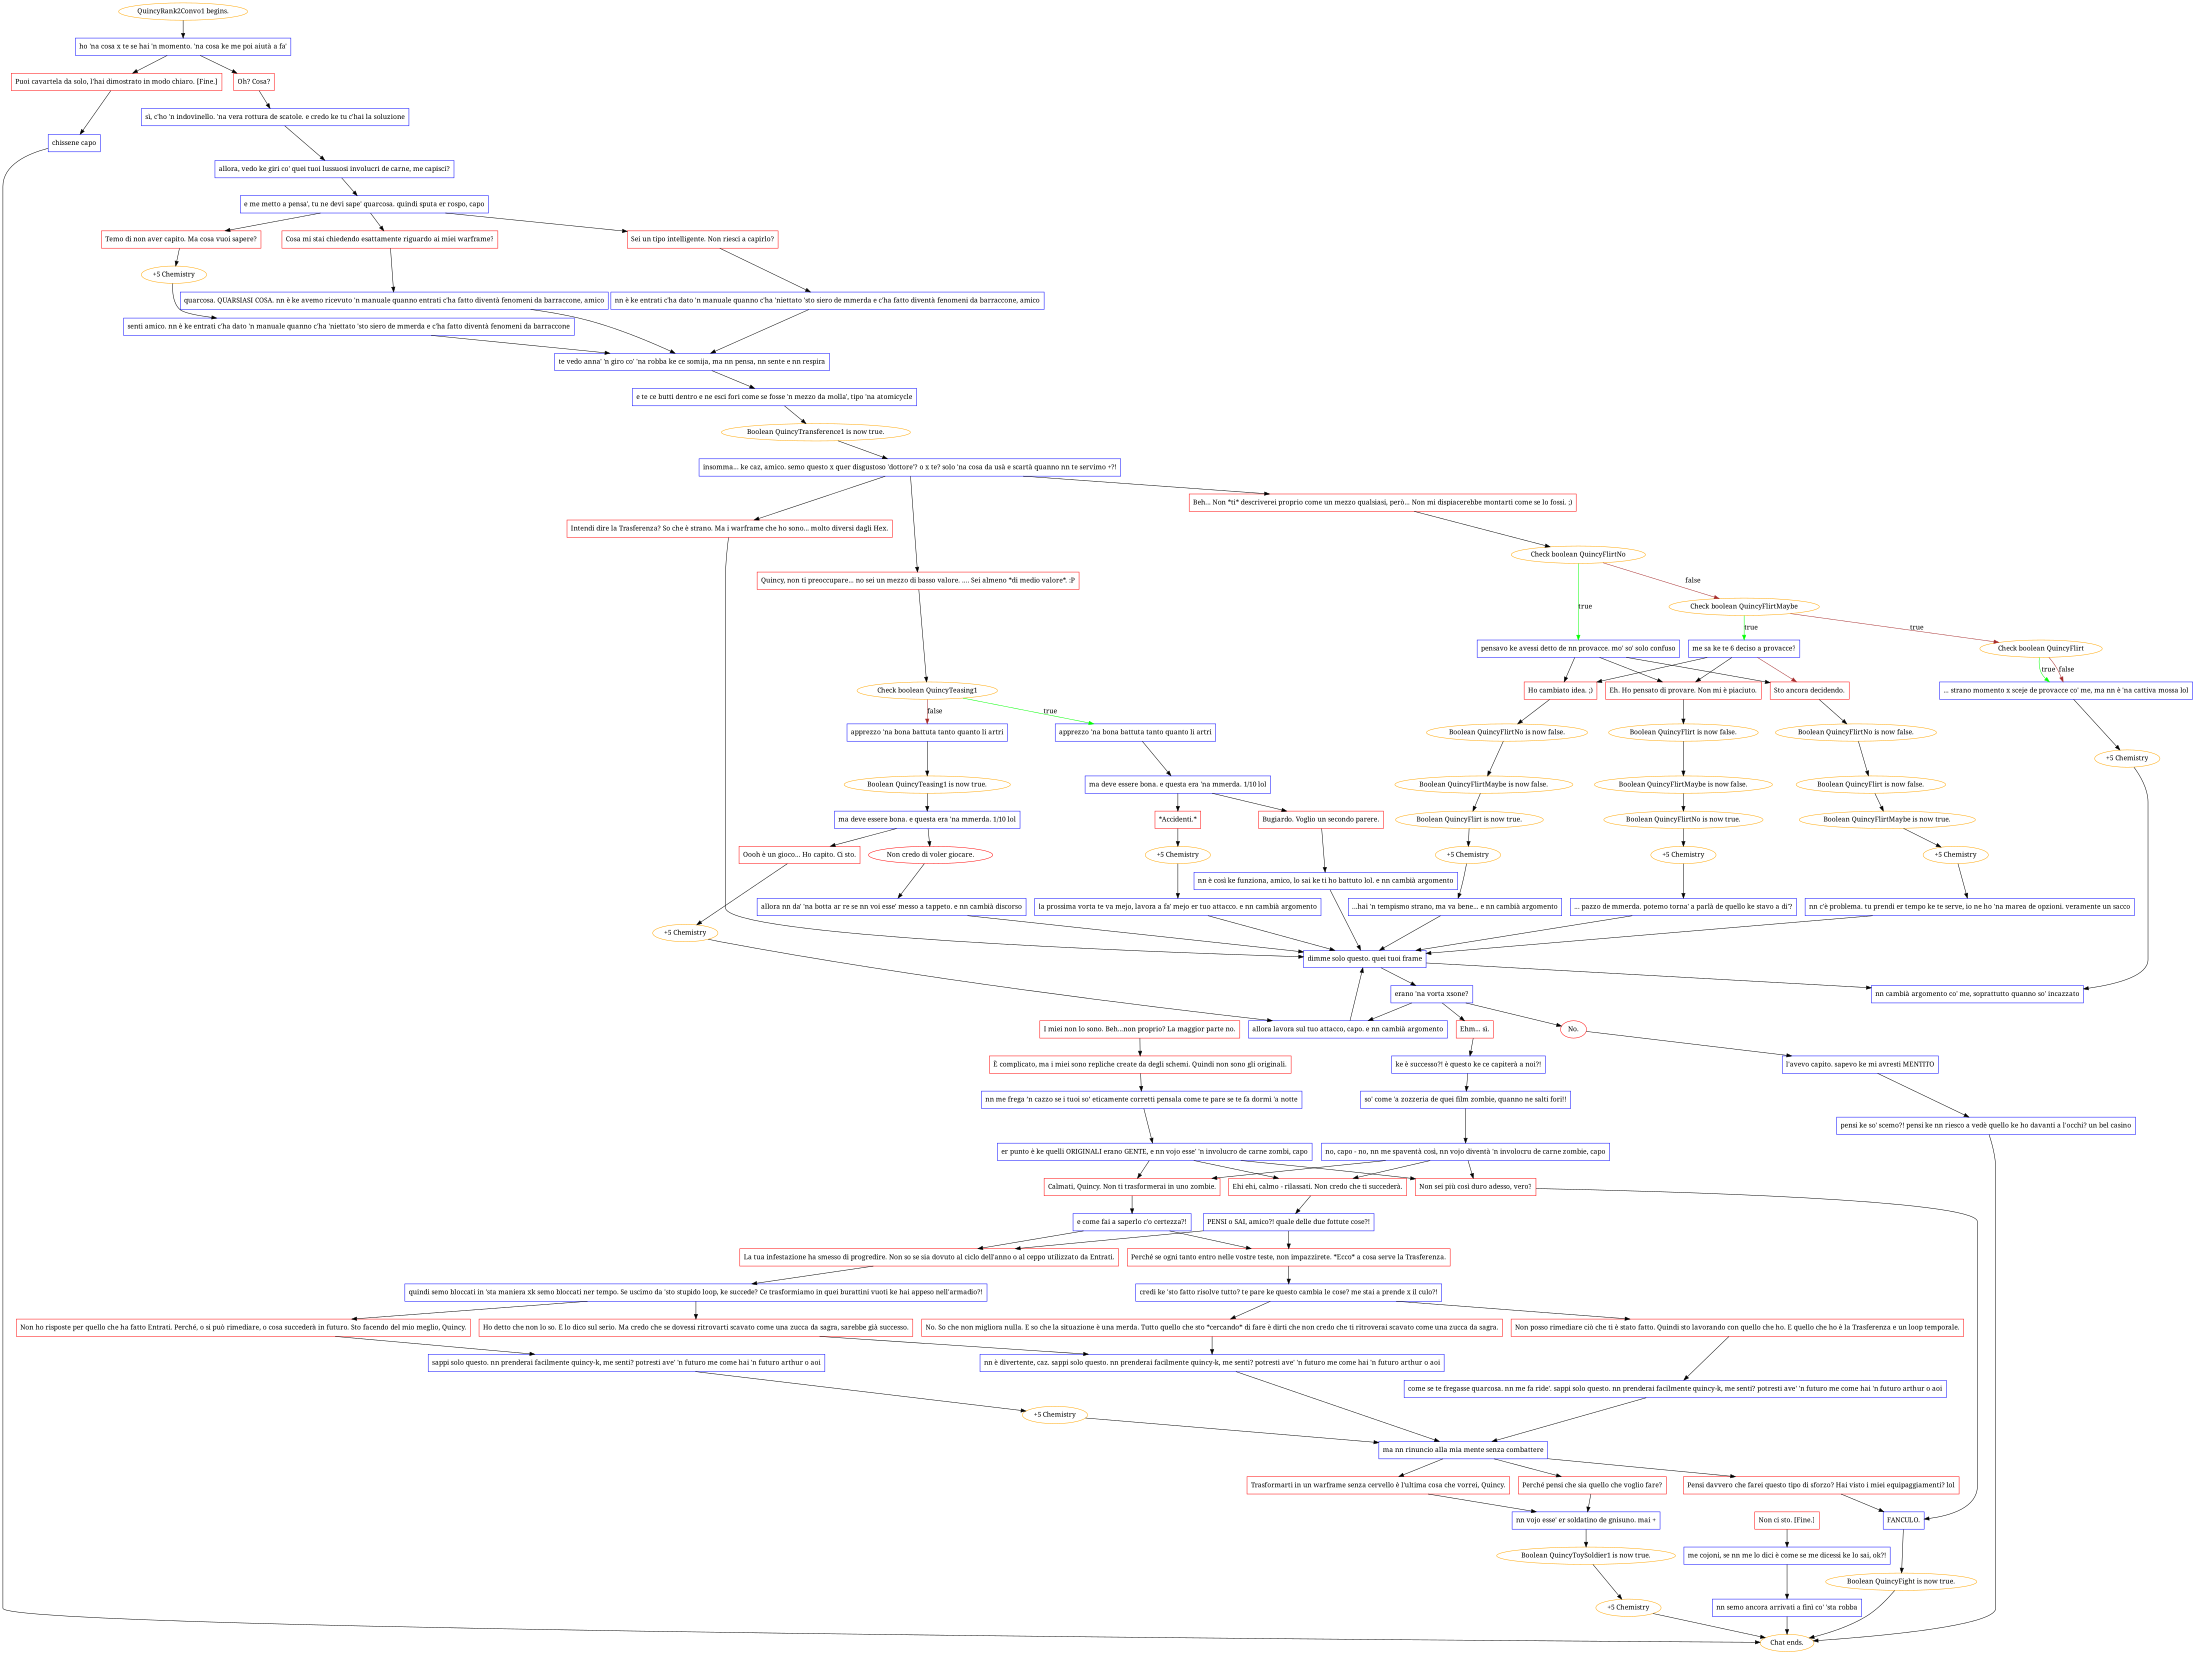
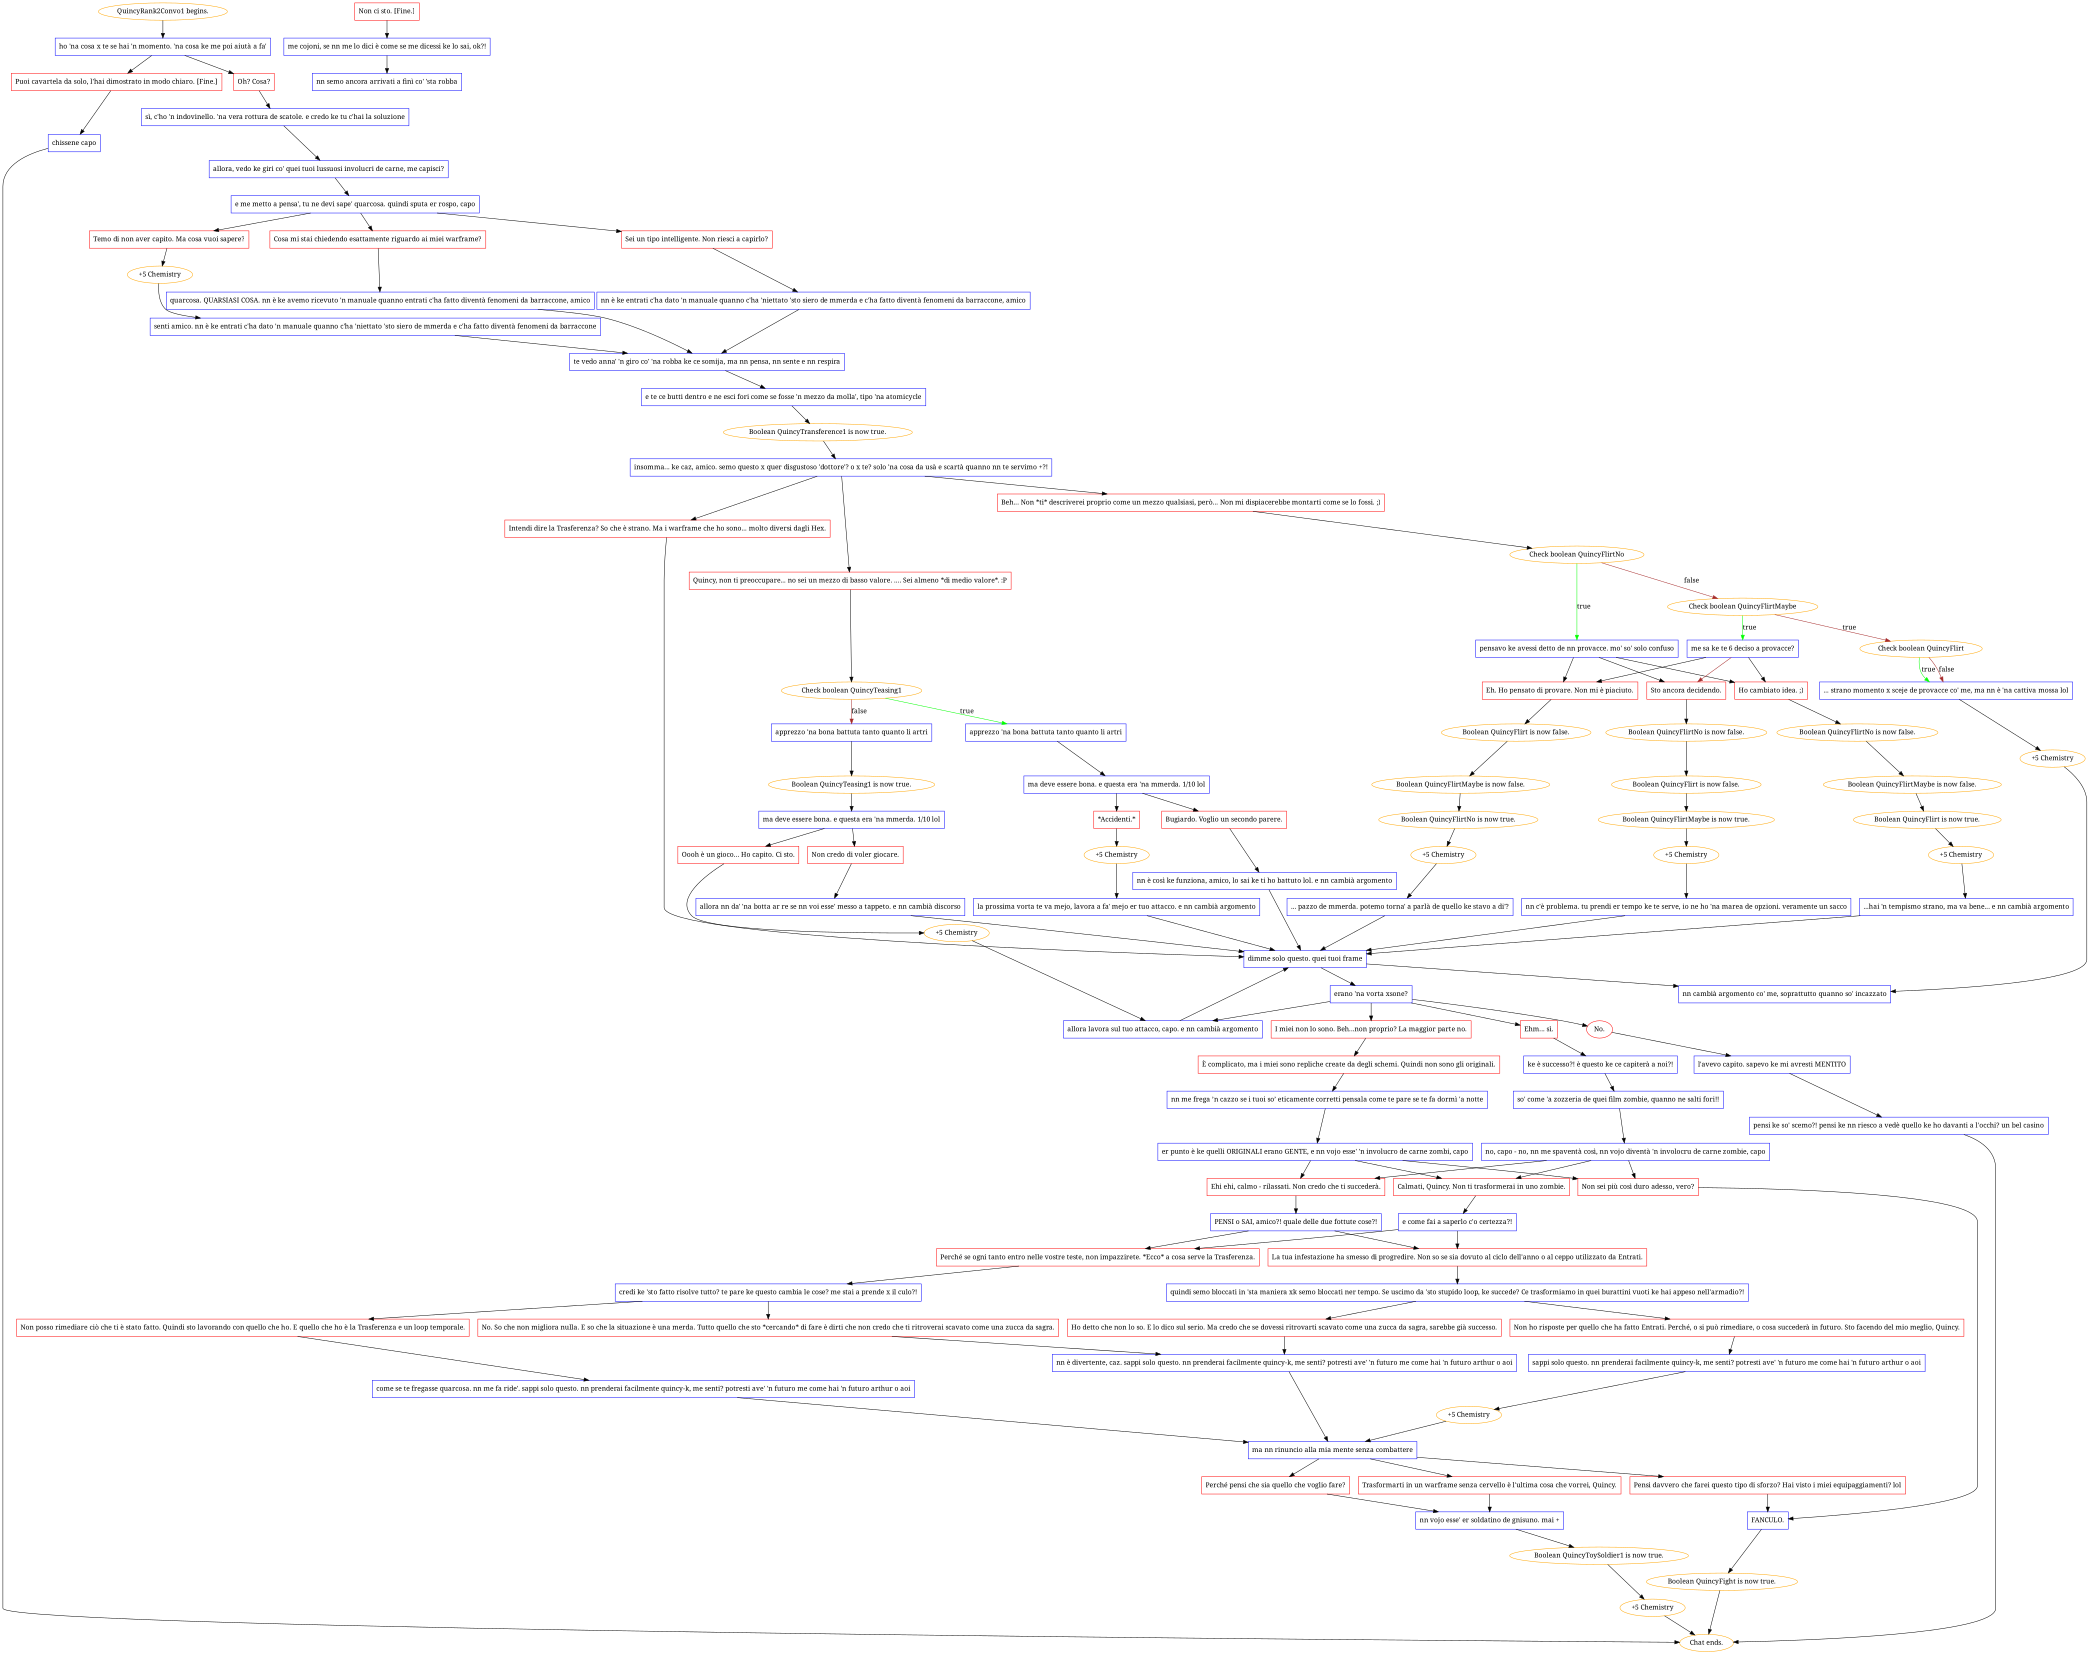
  digraph {
    fontname="Noto Serif"
    node [color=blue fontname="Noto Serif" shape=box]
    edge [fontname="Noto Serif"]
    "QuincyRank2Convo1 begins." [color=orange shape=""]
    n2 [label="ho 'na cosa x te se hai 'n momento. 'na cosa ke me poi aiutà a fa'"]
    n3 [color=red label="Oh? Cosa?"]
    n4 [color=red label="Puoi cavartela da solo, l'hai dimostrato in modo chiaro. [Fine.]"]
    n5 [label="sì, c'ho 'n indovinello. 'na vera rottura de scatole. e credo ke tu c'hai la soluzione"]
    n6 [label="chissene capo"]
    n7 [label="allora, vedo ke giri co' quei tuoi lussuosi involucri de carne, me capisci?"]
    "Chat ends." [color=orange shape=""]
    n9 [label="e me metto a pensa', tu ne devi sape' quarcosa. quindi sputa er rospo, capo"]
    n10 [color=red label="Cosa mi stai chiedendo esattamente riguardo ai miei warframe?"]
    n11 [color=red label="Temo di non aver capito. Ma cosa vuoi sapere?"]
    n12 [color=red label="Sei un tipo intelligente. Non riesci a capirlo?"]
    n13 [label="quarcosa. QUARSIASI COSA. nn è ke avemo ricevuto 'n manuale quanno entrati c'ha fatto diventà fenomeni da barraccone, amico"]
    n14 [color=orange label="+5 Chemistry" shape=""]
    n15 [label="nn è ke entrati c'ha dato 'n manuale quanno c'ha 'niettato 'sto siero de mmerda e c'ha fatto diventà fenomeni da barraccone, amico"]
    n16 [label="te vedo anna' 'n giro co' 'na robba ke ce somija, ma nn pensa, nn sente e nn respira"]
    n17 [label="senti amico. nn è ke entrati c'ha dato 'n manuale quanno c'ha 'niettato 'sto siero de mmerda e c'ha fatto diventà fenomeni da barraccone"]
    n18 [label="e te ce butti dentro e ne esci fori come se fosse 'n mezzo da molla', tipo 'na atomicycle"]
    n19 [color=orange label="Boolean QuincyTransference1 is now true." shape=""]
    n20 [label="insomma... ke caz, amico. semo questo x quer disgustoso 'dottore'? o x te? solo 'na cosa da usà e scartà quanno nn te servimo +?!"]
    n21 [color=red label="Intendi dire la Trasferenza? So che è strano. Ma i warframe che ho sono... molto diversi dagli Hex."]
    n22 [color=red label="Quincy, non ti preoccupare... no sei un mezzo di basso valore. .... Sei almeno *di medio valore*. :P"]
    n23 [color=red label="Beh... Non *ti* descriverei proprio come un mezzo qualsiasi, però... Non mi dispiacerebbe montarti come se lo fossi. ;)"]
    n24 [label="dimme solo questo. quei tuoi frame"]
    n25 [color=orange label="Check boolean QuincyTeasing1" shape=""]
    n26 [color=orange label="Check boolean QuincyFlirtNo" shape=""]
    n27 [label="erano 'na vorta xsone?"]
    n28 [label="nn cambià argomento co' me, soprattutto quanno so' incazzato"]
    n29 [label="apprezzo 'na bona battuta tanto quanto li artri"]
    n30 [label="apprezzo 'na bona battuta tanto quanto li artri"]
    n31 [label="pensavo ke avessi detto de nn provacce. mo' so' solo confuso"]
    n32 [color=orange label="Check boolean QuincyFlirtMaybe" shape=""]
    n33 [color=red label="Ehm... sì."]
    n34 [color=red label="I miei non lo sono. Beh...non proprio? La maggior parte no."]
    n35 [color=red label="No." shape=ellipse]
    n36 [label="allora lavora sul tuo attacco, capo. e nn cambià argomento"]
    n37 [label="ma deve essere bona. e questa era 'na mmerda. 1/10 lol"]
    n38 [color=orange label="Boolean QuincyTeasing1 is now true." shape=""]
    n39 [color=red label="Ho cambiato idea. ;)"]
    n40 [color=red label="Eh. Ho pensato di provare. Non mi è piaciuto."]
    n41 [color=red label="Sto ancora decidendo."]
    n42 [label="me sa ke te 6 deciso a provacce?"]
    n43 [color=orange label="Check boolean QuincyFlirt" shape=""]
    n44 [label="ke è successo?! è questo ke ce capiterà a noi?!"]
    n45 [color=red label="È complicato, ma i miei sono repliche create da degli schemi. Quindi non sono gli originali."]
    n46 [label="l'avevo capito. sapevo ke mi avresti MENTITO"]
    n47 [color=red label="Non ci sto. [Fine.]"]
    n48 [label="me cojoni, se nn me lo dici è come se me dicessi ke lo sai, ok?!"]
    n49 [color=red label="*Accidenti.*"]
    n50 [color=red label="Bugiardo. Voglio un secondo parere."]
    n51 [label="ma deve essere bona. e questa era 'na mmerda. 1/10 lol"]
    n52 [color=orange label="Boolean QuincyFlirtNo is now false." shape=""]
    n53 [color=orange label="Boolean QuincyFlirt is now false." shape=""]
    n54 [color=orange label="Boolean QuincyFlirtNo is now false." shape=""]
    n55 [label="... strano momento x sceje de provacce co' me, ma nn è 'na cattiva mossa lol"]
    n56 [label="so' come 'a zozzeria de quei film zombie, quanno ne salti fori!!"]
    n57 [label="nn me frega ’n cazzo se i tuoi so’ eticamente corretti pensala come te pare se te fa dormì 'a notte"]
    n58 [label="pensi ke so' scemo?! pensi ke nn riesco a vedè quello ke ho davanti a l'occhi? un bel casino"]
    n59 [label="nn semo ancora arrivati a finì co' 'sta robba"]
    n60 [color=orange label="+5 Chemistry" shape=""]
    n61 [label="nn è così ke funziona, amico, lo sai ke ti ho battuto lol. e nn cambià argomento"]
-   n62 [color=red label="Non credo di voler giocare." shape=ellipse]
+   n62 [color=red label="Non credo di voler giocare."]
    n63 [color=red label="Oooh è un gioco... Ho capito. Ci sto."]
    n64 [color=orange label="Boolean QuincyFlirtMaybe is now false." shape=""]
    n65 [color=orange label="Boolean QuincyFlirtMaybe is now false." shape=""]
    n66 [color=orange label="Boolean QuincyFlirt is now false." shape=""]
    n67 [color=orange label="+5 Chemistry" shape=""]
    n68 [label="no, capo - no, nn me spaventà così, nn vojo diventà 'n involocru de carne zombie, capo"]
    n69 [label="er punto è ke quelli ORIGINALI erano GENTE, e nn vojo esse' 'n involucro de carne zombi, capo"]
    n70 [label="la prossima vorta te va mejo, lavora a fa' mejo er tuo attacco. e nn cambià argomento"]
    n71 [label="allora nn da' 'na botta ar re se nn voi esse' messo a tappeto. e nn cambià discorso"]
    n72 [color=orange label="+5 Chemistry" shape=""]
    n73 [color=orange label="Boolean QuincyFlirt is now true." shape=""]
    n74 [color=orange label="Boolean QuincyFlirtNo is now true." shape=""]
    n75 [color=orange label="Boolean QuincyFlirtMaybe is now true." shape=""]
    n76 [color=red label="Ehi ehi, calmo - rilassati. Non credo che ti succederà."]
    n77 [color=red label="Calmati, Quincy. Non ti trasformerai in uno zombie."]
    n78 [color=red label="Non sei più così duro adesso, vero?"]
    n79 [color=orange label="+5 Chemistry" shape=""]
    n80 [color=orange label="+5 Chemistry" shape=""]
    n81 [color=orange label="+5 Chemistry" shape=""]
    n82 [label="PENSI o SAI, amico?! quale delle due fottute cose?!"]
    n83 [label="e come fai a saperlo c'o certezza?!"]
    n84 [label="FANCULO."]
    n85 [label="...hai 'n tempismo strano, ma va bene... e nn cambià argomento"]
    n86 [label="... pazzo de mmerda. potemo torna' a parlà de quello ke stavo a di'?"]
    n87 [label="nn c'è problema. tu prendi er tempo ke te serve, io ne ho 'na marea de opzioni. veramente un sacco"]
    n88 [color=red label="Perché se ogni tanto entro nelle vostre teste, non impazzirete. *Ecco* a cosa serve la Trasferenza."]
    n89 [color=red label="La tua infestazione ha smesso di progredire. Non so se sia dovuto al ciclo dell'anno o al ceppo utilizzato da Entrati."]
    n90 [color=orange label="Boolean QuincyFight is now true." shape=""]
    n91 [label="credi ke 'sto fatto risolve tutto? te pare ke questo cambia le cose? me stai a prende x il culo?!"]
    n92 [label="quindi semo bloccati in 'sta maniera xk semo bloccati ner tempo. Se uscimo da 'sto stupido loop, ke succede? Ce trasformiamo in quei burattini vuoti ke hai appeso nell'armadio?!"]
    n93 [color=red label="No. So che non migliora nulla. E so che la situazione è una merda. Tutto quello che sto *cercando* di fare è dirti che non credo che ti ritroverai scavato come una zucca da sagra."]
    n94 [color=red label="Non posso rimediare ciò che ti è stato fatto. Quindi sto lavorando con quello che ho. E quello che ho è la Trasferenza e un loop temporale."]
    n95 [color=red label="Non ho risposte per quello che ha fatto Entrati. Perché, o si può rimediare, o cosa succederà in futuro. Sto facendo del mio meglio, Quincy."]
    n96 [color=red label="Ho detto che non lo so. E lo dico sul serio. Ma credo che se dovessi ritrovarti scavato come una zucca da sagra, sarebbe già successo."]
    n97 [label="nn è divertente, caz. sappi solo questo. nn prenderai facilmente quincy-k, me senti? potresti ave' 'n futuro me come hai 'n futuro arthur o aoi"]
    n98 [label="come se te fregasse quarcosa. nn me fa ride'. sappi solo questo. nn prenderai facilmente quincy-k, me senti? potresti ave' 'n futuro me come hai 'n futuro arthur o aoi"]
    n99 [label="sappi solo questo. nn prenderai facilmente quincy-k, me senti? potresti ave' 'n futuro me come hai 'n futuro arthur o aoi"]
    n100 [label="ma nn rinuncio alla mia mente senza combattere"]
    n101 [color=orange label="+5 Chemistry" shape=""]
    n102 [color=red label="Trasformarti in un warframe senza cervello è l'ultima cosa che vorrei, Quincy."]
    n103 [color=red label="Perché pensi che sia quello che voglio fare?"]
    n104 [color=red label="Pensi davvero che farei questo tipo di sforzo? Hai visto i miei equipaggiamenti? lol"]
    n105 [label="nn vojo esse' er soldatino de gnisuno. mai +"]
    n106 [color=orange label="Boolean QuincyToySoldier1 is now true." shape=""]
    n107 [color=orange label="+5 Chemistry" shape=""]
    "QuincyRank2Convo1 begins." -> n2
    n2 -> n3
    n2 -> n4
    n3 -> n5
    n4 -> n6
    n5 -> n7
    n6 -> "Chat ends."
    n7 -> n9
    n9 -> n10
    n9 -> n11
    n9 -> n12
    n10 -> n13
    n11 -> n14
    n12 -> n15
    n13 -> n16
    n14 -> n17
    n15 -> n16
    n16 -> n18
    n17 -> n16
    n18 -> n19
    n19 -> n20
    n20 -> n21
    n20 -> n22
    n20 -> n23
    n21 -> n24
    n22 -> n25
    n23 -> n26
    n24 -> n27
    n24 -> n28
    n25 -> n29 [color=green label=true]
    n25 -> n30 [color=brown label=false]
    n26 -> n31 [color=green label=true]
    n26 -> n32 [color=brown label=false]
    n27 -> n33
+   n27 -> n34
    n27 -> n35
    n27 -> n36
    n29 -> n37
    n30 -> n38
    n31 -> n39
    n31 -> n40
    n31 -> n41
    n32 -> n42 [color=green label=true]
    n32 -> n43 [color=brown label=true]
    n33 -> n44
    n34 -> n45
    n35 -> n46
    n36 -> n24
    n37 -> n49
    n37 -> n50
    n38 -> n51
    n39 -> n52
    n40 -> n53
    n41 -> n54
    n42 -> n39
    n42 -> n40
    n42 -> n41 [color=brown]
    n43 -> n55 [color=green label=true]
    n43 -> n55 [color=brown label=false]
    n44 -> n56
    n45 -> n57
    n46 -> n58
    n47 -> n48
    n48 -> n59
    n49 -> n60
    n50 -> n61
    n51 -> n62
    n51 -> n63
    n52 -> n64
    n53 -> n65
    n54 -> n66
    n55 -> n67
    n56 -> n68
    n57 -> n69
    n58 -> "Chat ends."
-   n59 -> "Chat ends."
    n60 -> n70
    n61 -> n24
    n62 -> n71
    n63 -> n72
    n64 -> n73
    n65 -> n74
    n66 -> n75
    n67 -> n28
    n68 -> n76
    n68 -> n77
    n68 -> n78
    n69 -> n76
    n69 -> n77
    n69 -> n78
    n70 -> n24
    n71 -> n24
    n72 -> n36
    n73 -> n79
    n74 -> n80
    n75 -> n81
    n76 -> n82
    n77 -> n83
    n78 -> n84
    n79 -> n85
    n80 -> n86
    n81 -> n87
    n82 -> n88
    n82 -> n89
    n83 -> n88
    n83 -> n89
    n84 -> n90
    n85 -> n24
    n86 -> n24
    n87 -> n24
    n88 -> n91
    n89 -> n92
    n90 -> "Chat ends."
    n91 -> n93
    n91 -> n94
    n92 -> n95
    n92 -> n96
    n93 -> n97
    n94 -> n98
    n95 -> n99
    n96 -> n97
    n97 -> n100
    n98 -> n100
    n99 -> n101
    n100 -> n102
    n100 -> n103
    n100 -> n104
    n101 -> n100
    n102 -> n105
    n103 -> n105
    n104 -> n84
    n105 -> n106
    n106 -> n107
    n107 -> "Chat ends."
  }
